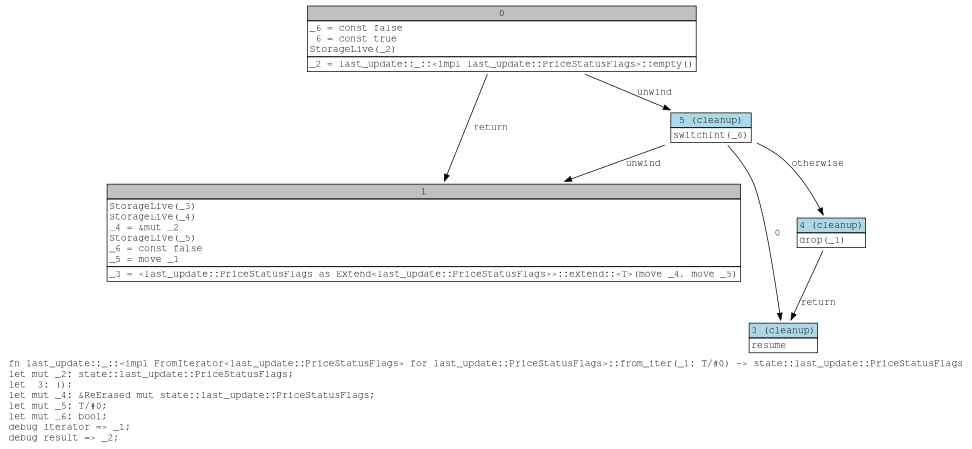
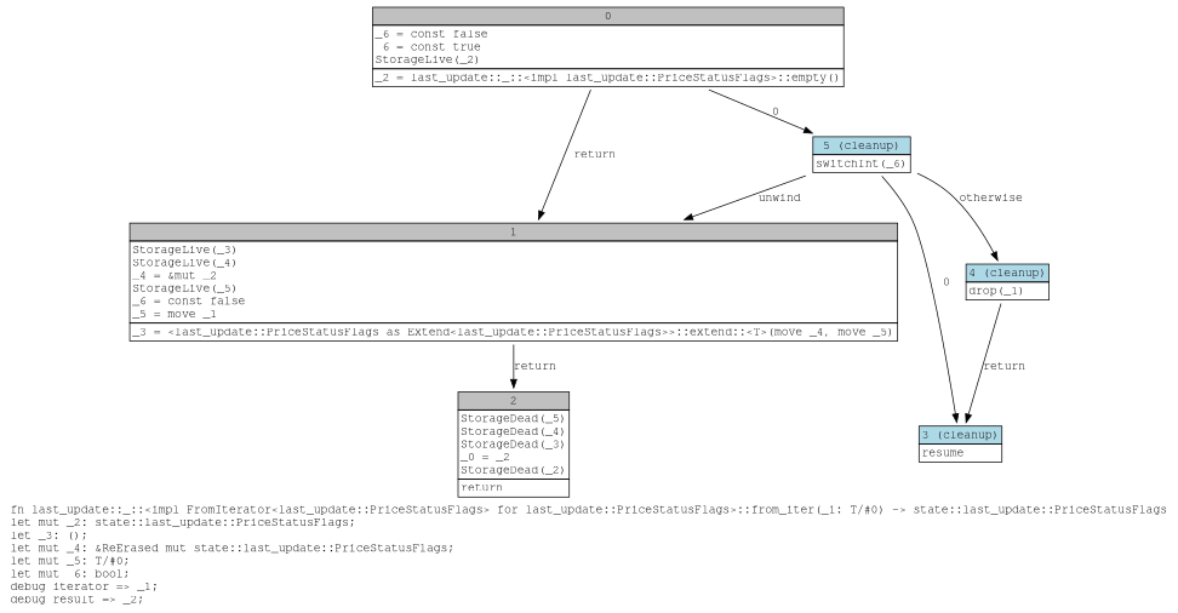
  digraph {
    fontname="Courier, monospace"
    label=<fn last_update::_::&lt;impl FromIterator&lt;last_update::PriceStatusFlags&gt; for last_update::PriceStatusFlags&gt;::from_iter(_1: T/#0) -&gt; state::last_update::PriceStatusFlags<br align="left"/>let mut _2: state::last_update::PriceStatusFlags;<br align="left"/>let _3: ();<br align="left"/>let mut _4: &amp;ReErased mut state::last_update::PriceStatusFlags;<br align="left"/>let mut _5: T/#0;<br align="left"/>let mut _6: bool;<br align="left"/>debug iterator =&gt; _1;<br align="left"/>debug result =&gt; _2;<br align="left"/>>
    node [fontname="Courier, monospace" shape=none]
    edge [fontname="Courier, monospace"]
    n1 [label=<<table border="0" cellborder="1" cellspacing="0"><tr><td bgcolor="gray" align="center" colspan="1">0</td></tr><tr><td align="left" balign="left">_6 = const false<br/>_6 = const true<br/>StorageLive(_2)<br/></td></tr><tr><td align="left">_2 = last_update::_::&lt;impl last_update::PriceStatusFlags&gt;::empty()</td></tr></table>>]
    n2 [label=<<table border="0" cellborder="1" cellspacing="0"><tr><td bgcolor="gray" align="center" colspan="1">1</td></tr><tr><td align="left" balign="left">StorageLive(_3)<br/>StorageLive(_4)<br/>_4 = &amp;mut _2<br/>StorageLive(_5)<br/>_6 = const false<br/>_5 = move _1<br/></td></tr><tr><td align="left">_3 = &lt;last_update::PriceStatusFlags as Extend&lt;last_update::PriceStatusFlags&gt;&gt;::extend::&lt;T&gt;(move _4, move _5)</td></tr></table>>]
    n3 [label=<<table border="0" cellborder="1" cellspacing="0"><tr><td bgcolor="lightblue" align="center" colspan="1">5 (cleanup)</td></tr><tr><td align="left">switchInt(_6)</td></tr></table>>]
+   n4 [label=<<table border="0" cellborder="1" cellspacing="0"><tr><td bgcolor="gray" align="center" colspan="1">2</td></tr><tr><td align="left" balign="left">StorageDead(_5)<br/>StorageDead(_4)<br/>StorageDead(_3)<br/>_0 = _2<br/>StorageDead(_2)<br/></td></tr><tr><td align="left">return</td></tr></table>>]
    n5 [label=<<table border="0" cellborder="1" cellspacing="0"><tr><td bgcolor="lightblue" align="center" colspan="1">3 (cleanup)</td></tr><tr><td align="left">resume</td></tr></table>>]
    n6 [label=<<table border="0" cellborder="1" cellspacing="0"><tr><td bgcolor="lightblue" align="center" colspan="1">4 (cleanup)</td></tr><tr><td align="left">drop(_1)</td></tr></table>>]
    n1 -> n2 [label=return]
-   n1 -> n3 [label=unwind]
+   n1 -> n3 [label=0]
+   n2 -> n4 [label=return]
    n3 -> n2 [label=unwind]
    n3 -> n5 [label=0]
    n3 -> n6 [label=otherwise]
    n6 -> n5 [label=return]
  }
